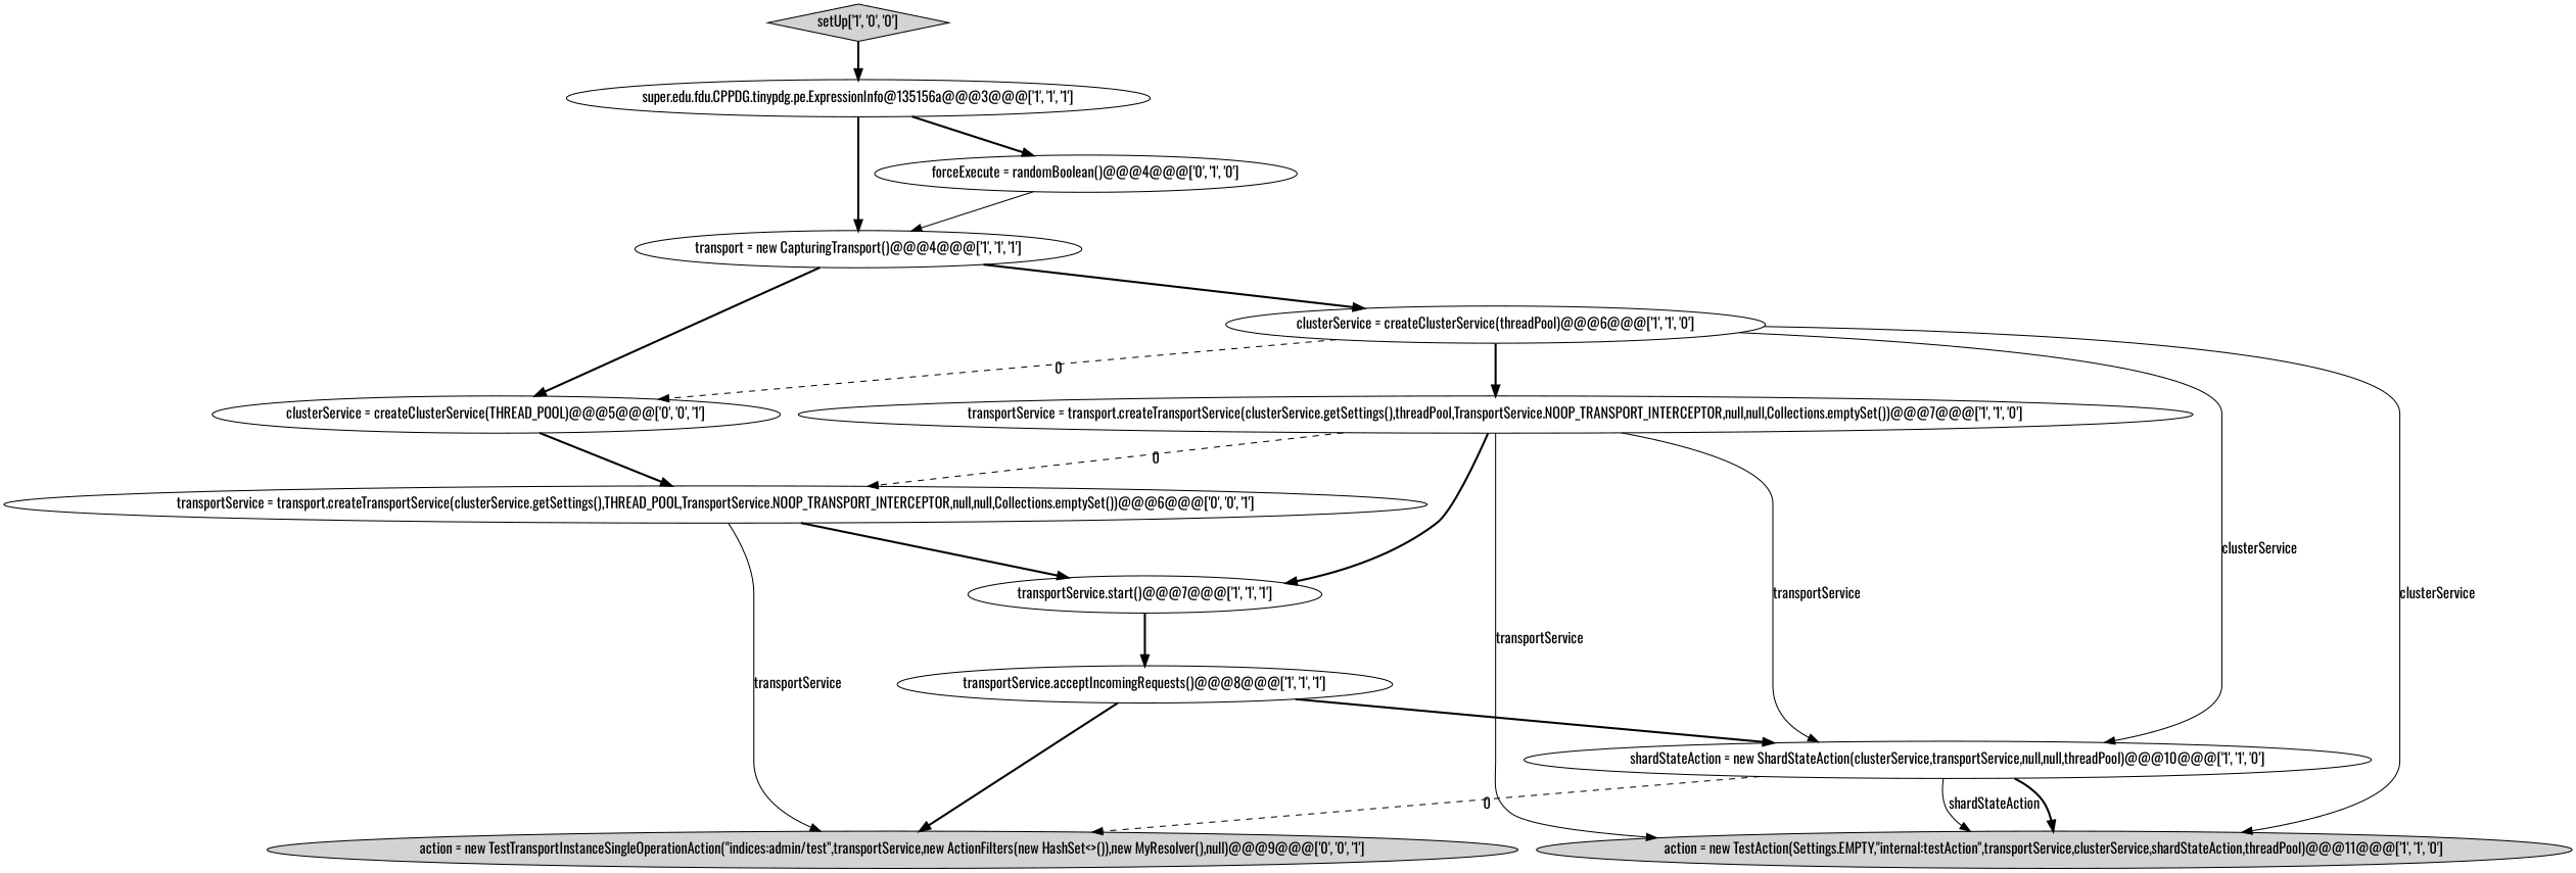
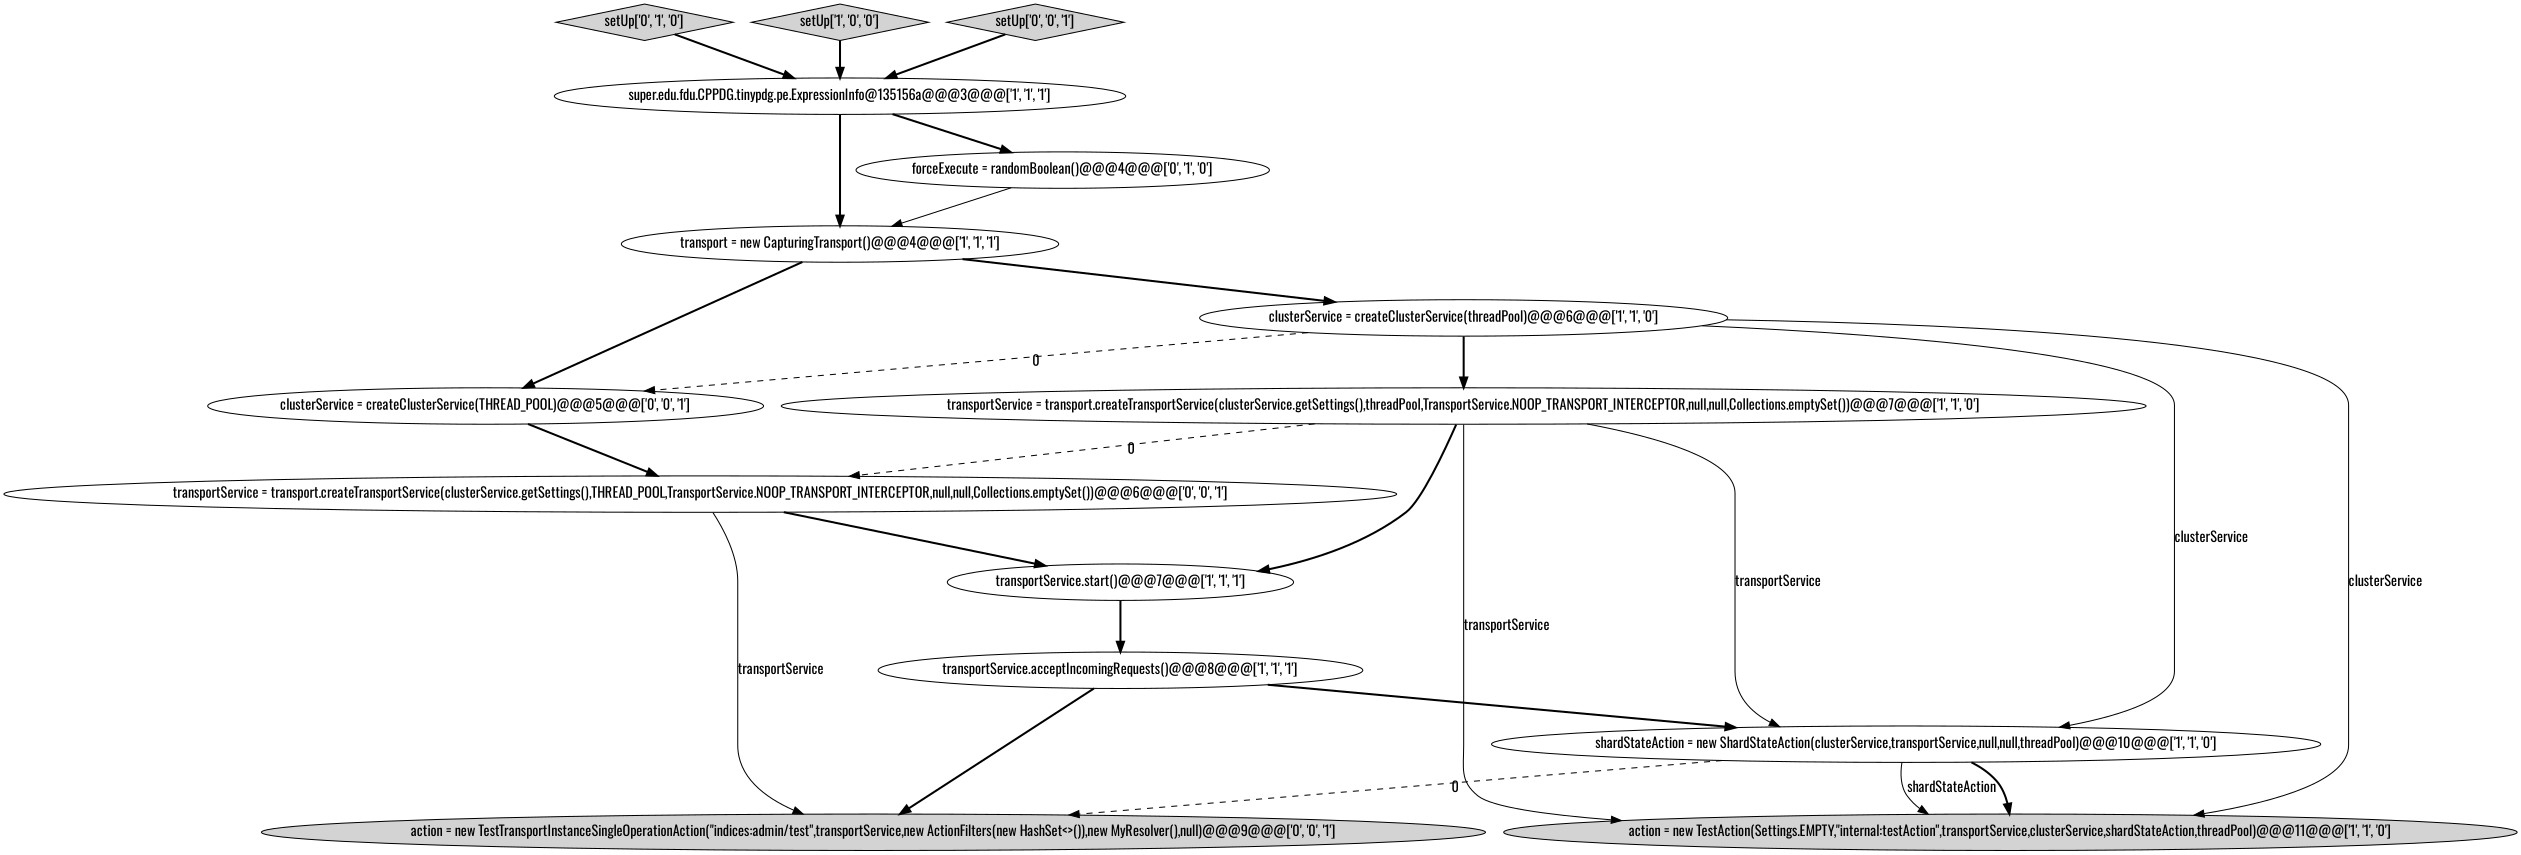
  digraph {
    fontname=Oswald
    node [fillcolor=white fontname=Oswald shape=ellipse style=filled]
    edge [fontname=Oswald style=bold]
    n1 [label="clusterService = createClusterService(THREAD_POOL)@@@5@@@['0', '0', '1']"]
    n2 [label="transportService = transport.createTransportService(clusterService.getSettings(),THREAD_POOL,TransportService.NOOP_TRANSPORT_INTERCEPTOR,null,null,Collections.emptySet())@@@6@@@['0', '0', '1']"]
    n3 [fillcolor=lightgray label="action = new TestTransportInstanceSingleOperationAction(\"indices:admin/test\",transportService,new ActionFilters(new HashSet<>()),new MyResolver(),null)@@@9@@@['0', '0', '1']"]
    n4 [label="transportService.start()@@@7@@@['1', '1', '1']"]
+   n5 [fillcolor=lightgray label="setUp['0', '1', '0']" shape=diamond]
    n6 [label="super.edu.fdu.CPPDG.tinypdg.pe.ExpressionInfo@135156a@@@3@@@['1', '1', '1']"]
    n7 [label="transport = new CapturingTransport()@@@4@@@['1', '1', '1']"]
    n8 [label="forceExecute = randomBoolean()@@@4@@@['0', '1', '0']"]
    n9 [fillcolor=lightgray label="setUp['1', '0', '0']" shape=diamond]
    n10 [label="transportService.acceptIncomingRequests()@@@8@@@['1', '1', '1']"]
    n11 [label="shardStateAction = new ShardStateAction(clusterService,transportService,null,null,threadPool)@@@10@@@['1', '1', '0']"]
    n12 [label="clusterService = createClusterService(threadPool)@@@6@@@['1', '1', '0']"]
+   n13 [fillcolor=lightgray label="setUp['0', '0', '1']" shape=diamond]
    n14 [fillcolor=lightgray label="action = new TestAction(Settings.EMPTY,\"internal:testAction\",transportService,clusterService,shardStateAction,threadPool)@@@11@@@['1', '1', '0']"]
    n15 [label="transportService = transport.createTransportService(clusterService.getSettings(),threadPool,TransportService.NOOP_TRANSPORT_INTERCEPTOR,null,null,Collections.emptySet())@@@7@@@['1', '1', '0']"]
    n1 -> n2
    n2 -> n3 [label=transportService style=solid]
    n2 -> n4
    n4 -> n10
+   n5 -> n6
    n6 -> n7
    n6 -> n8
    n7 -> n1
    n7 -> n12
    n8 -> n7 [style=solid]
    n9 -> n6
    n10 -> n3
    n10 -> n11
    n11 -> n3 [label=0 style=dashed]
    n11 -> n14 [label=shardStateAction style=solid]
    n11 -> n14
    n12 -> n1 [label=0 style=dashed]
    n12 -> n11 [label=clusterService style=solid]
    n12 -> n14 [label=clusterService style=solid]
    n12 -> n15
+   n13 -> n6
    n15 -> n2 [label=0 style=dashed]
    n15 -> n4
    n15 -> n11 [label=transportService style=solid]
    n15 -> n14 [label=transportService style=solid]
  }
